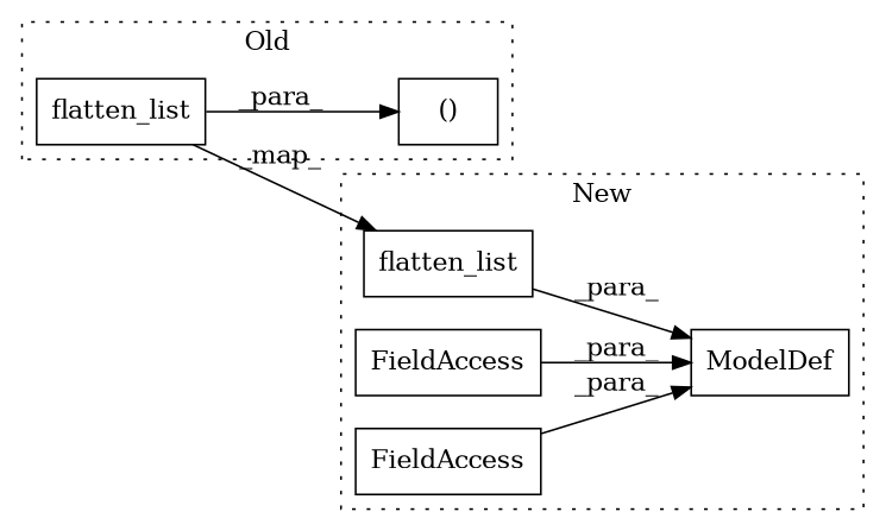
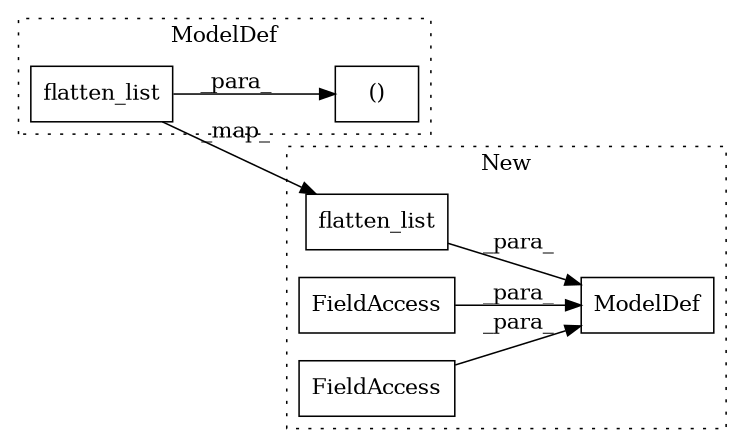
  digraph {
    rankdir=LR
    node [a=32 l="13,1" shape=box]
    n1 [label=flatten_list s="1015,1034"]
    n2 [a=106 l=82 label="()" s=953]
    n3 [label=flatten_list s="1748,1767"]
    n4 [l="9,1" label=ModelDef s="1732,1835"]
    n5 [a=22 l=19 label=FieldAccess s=1800]
    n6 [a=22 l=15 label=FieldAccess s=1820]
    subgraph cluster_1 {
-     label=Old
+     label=ModelDef
      style=dotted
      n1
      n2
    }
    subgraph cluster_2 {
      label=New
      style=dotted
      n3
      n4
      n5
      n6
    }
    n1 -> n2 [label=_para_]
    n1 -> n3 [label=_map_]
    n3 -> n4 [label=_para_]
    n5 -> n4 [label=_para_]
    n6 -> n4 [label=_para_]
  }
